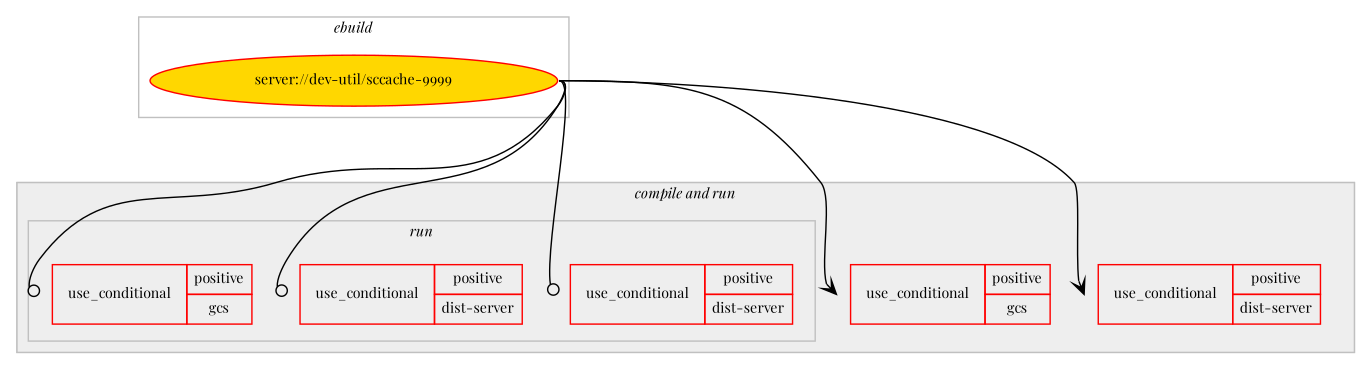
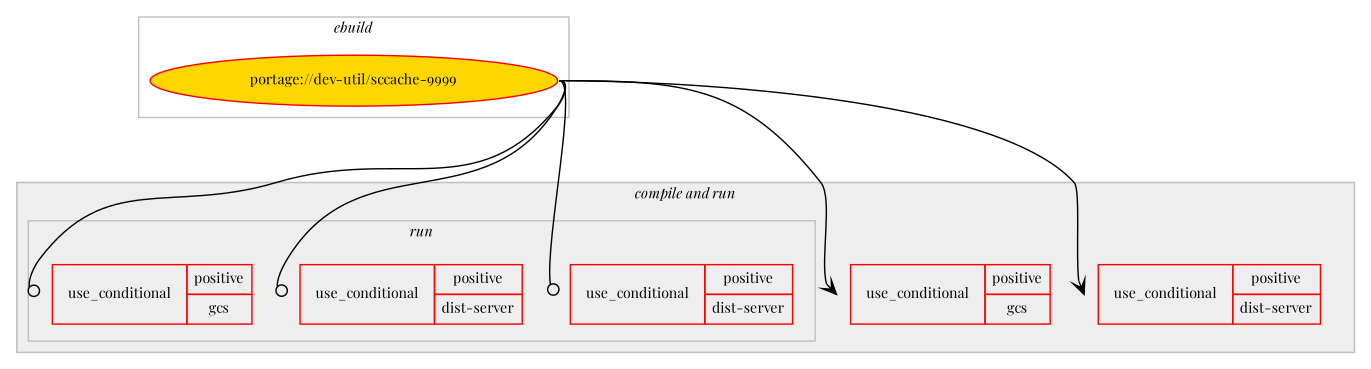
  digraph {
    compound=true
    concentrate=true
    fontname="Playfair Display"
    fontsize=10
    newrank=true
    rankdir=TB
    ranksep=1.5
    node [color=red fontname="Playfair Display" fontsize=10 shape=none]
    edge [arrowhead=odot headport=w style=solid tailport=e weight=20 fontname="Playfair Display"]
-   n1 [label="server://dev-util/sccache-9999" width=4 style=filled fillcolor=gold shape=""]
+   n1 [label="portage://dev-util/sccache-9999" width=4 style=filled fillcolor=gold shape=""]
    n2 [label=<<TABLE BORDER="0" CELLBORDER="1" CELLSPACING="0" CELLPADDING="4"><TR><TD ROWSPAN="3" CELLPADDING="10">use_conditional</TD></TR><TR><TD>positive</TD></TR><TR><TD>dist-server</TD></TR></TABLE>>]
    n3 [label=<<TABLE BORDER="0" CELLBORDER="1" CELLSPACING="0" CELLPADDING="4"><TR><TD ROWSPAN="3" CELLPADDING="10">use_conditional</TD></TR><TR><TD>positive</TD></TR><TR><TD>gcs</TD></TR></TABLE>>]
    n4 [label=<<TABLE BORDER="0" CELLBORDER="1" CELLSPACING="0" CELLPADDING="4"><TR><TD ROWSPAN="3" CELLPADDING="10">use_conditional</TD></TR><TR><TD>positive</TD></TR><TR><TD>dist-server</TD></TR></TABLE>>]
    n5 [label=<<TABLE BORDER="0" CELLBORDER="1" CELLSPACING="0" CELLPADDING="4"><TR><TD ROWSPAN="3" CELLPADDING="10">use_conditional</TD></TR><TR><TD>positive</TD></TR><TR><TD>dist-server</TD></TR></TABLE>>]
    n6 [label=<<TABLE BORDER="0" CELLBORDER="1" CELLSPACING="0" CELLPADDING="4"><TR><TD ROWSPAN="3" CELLPADDING="10">use_conditional</TD></TR><TR><TD>positive</TD></TR><TR><TD>gcs</TD></TR></TABLE>>]
    subgraph cluster_1 {
      color=gray
      label=<<i>ebuild</i>>
      rank=same
      n1
    }
    subgraph cluster_2 {
      color=gray
      label=<<i>dependencies</i>>
      subgraph cluster_3 {
        color=gray
        fillcolor="#eeeeee"
        label=<<i>compile</i>>
        style=filled
        subgraph sub_4 {
          color=gray
          fillcolor="#eeeeee"
          label=<<i>compile</i>>
          style=filled
          n2
        }
        subgraph sub_5 {
          color=gray
          fillcolor="#eeeeee"
          label=<<i>compile</i>>
          style=filled
          n3
        }
      }
      subgraph cluster_6 {
        color=gray
        fillcolor="#eeeeee"
        label=<<i>compile and run</i>>
        style=filled
      }
      subgraph cluster_7 {
        color=gray
        fillcolor="#eeeeee"
        label=<<i>run</i>>
        style=filled
        subgraph sub_8 {
          color=gray
          fillcolor="#eeeeee"
          label=<<i>run</i>>
          style=filled
          n4
        }
        subgraph sub_9 {
          color=gray
          fillcolor="#eeeeee"
          label=<<i>run</i>>
          style=filled
          n5
        }
        subgraph sub_10 {
          color=gray
          fillcolor="#eeeeee"
          label=<<i>run</i>>
          style=filled
          n6
        }
      }
    }
    subgraph cluster_11 {
      color=gray
      label=<<i>candidates</i>>
      rank=same
    }
    n1 -> n2 [arrowhead=vee]
    n1 -> n3 [arrowhead=vee]
    n1 -> n4
    n1 -> n5
    n1 -> n6
  }
